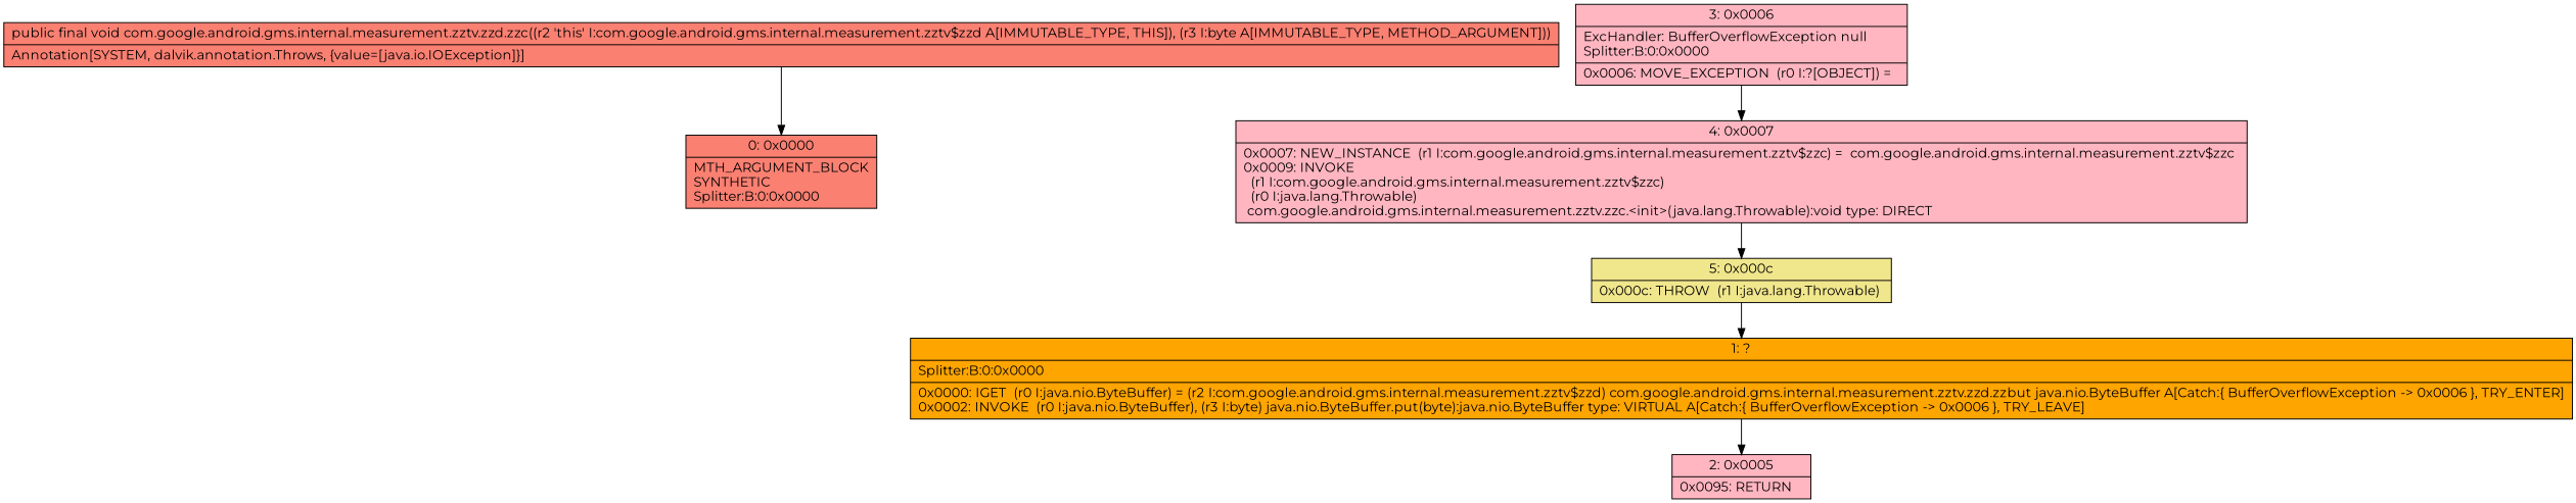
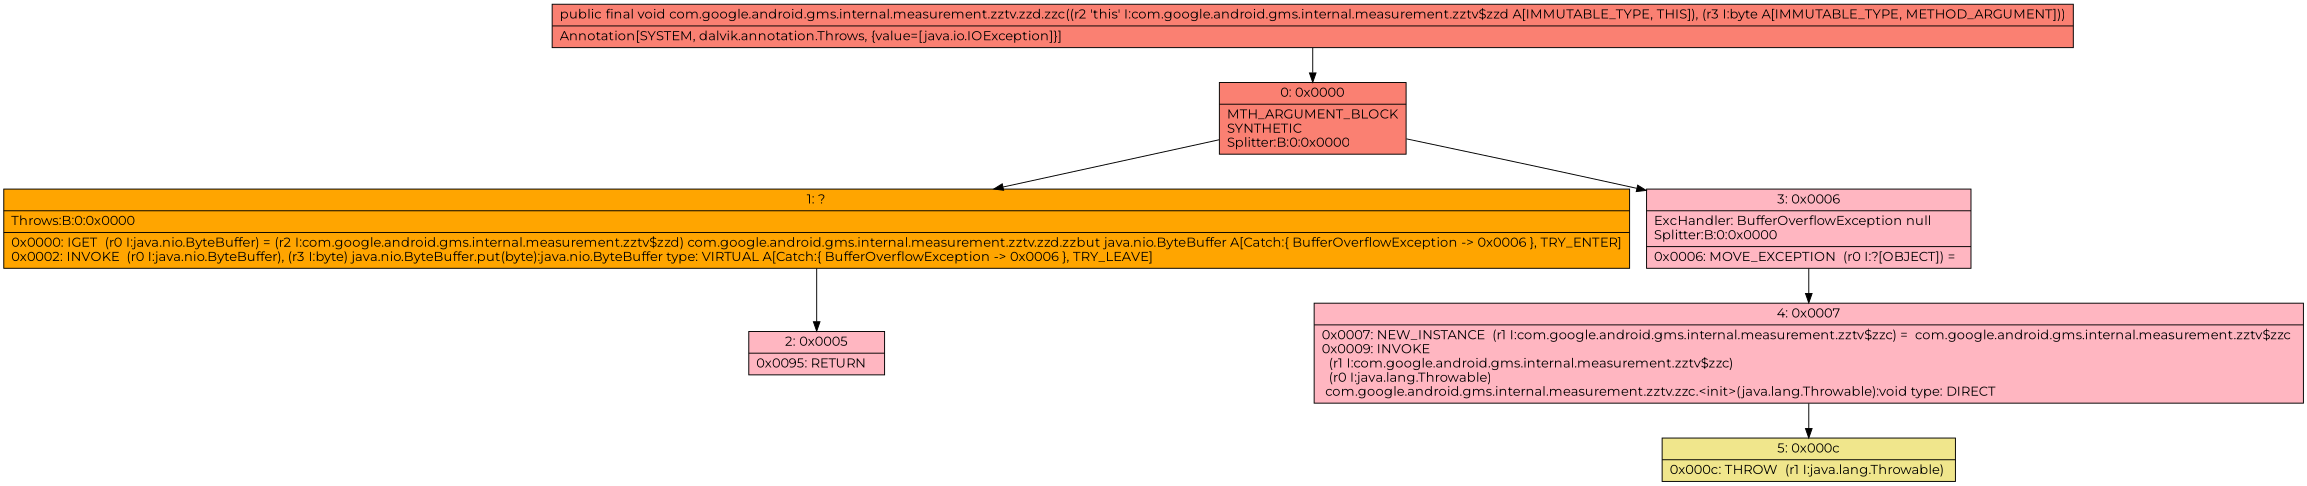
  digraph {
    fontname=Montserrat
    node [fillcolor=lightpink fontname=Montserrat shape=record style=filled]
    edge [fontname=Montserrat]
    n1 [fillcolor=salmon label="{0\:\ 0x0000|MTH_ARGUMENT_BLOCK\lSYNTHETIC\lSplitter:B:0:0x0000\l}"]
-   n2 [fillcolor=orange label="{1\:\ ?|Splitter:B:0:0x0000\l|0x0000: IGET  (r0 I:java.nio.ByteBuffer) = (r2 I:com.google.android.gms.internal.measurement.zztv$zzd) com.google.android.gms.internal.measurement.zztv.zzd.zzbut java.nio.ByteBuffer A[Catch:\{ BufferOverflowException \-\> 0x0006 \}, TRY_ENTER]\l0x0002: INVOKE  (r0 I:java.nio.ByteBuffer), (r3 I:byte) java.nio.ByteBuffer.put(byte):java.nio.ByteBuffer type: VIRTUAL A[Catch:\{ BufferOverflowException \-\> 0x0006 \}, TRY_LEAVE]\l}"]
+   n2 [fillcolor=orange label="{1\:\ ?|Throws:B:0:0x0000\l|0x0000: IGET  (r0 I:java.nio.ByteBuffer) = (r2 I:com.google.android.gms.internal.measurement.zztv$zzd) com.google.android.gms.internal.measurement.zztv.zzd.zzbut java.nio.ByteBuffer A[Catch:\{ BufferOverflowException \-\> 0x0006 \}, TRY_ENTER]\l0x0002: INVOKE  (r0 I:java.nio.ByteBuffer), (r3 I:byte) java.nio.ByteBuffer.put(byte):java.nio.ByteBuffer type: VIRTUAL A[Catch:\{ BufferOverflowException \-\> 0x0006 \}, TRY_LEAVE]\l}"]
    n3 [label="{3\:\ 0x0006|ExcHandler: BufferOverflowException null\lSplitter:B:0:0x0000\l|0x0006: MOVE_EXCEPTION  (r0 I:?[OBJECT]) =  \l}"]
    n4 [label="{2\:\ 0x0005|0x0095: RETURN   \l}"]
    n5 [label="{4\:\ 0x0007|0x0007: NEW_INSTANCE  (r1 I:com.google.android.gms.internal.measurement.zztv$zzc) =  com.google.android.gms.internal.measurement.zztv$zzc \l0x0009: INVOKE  \l  (r1 I:com.google.android.gms.internal.measurement.zztv$zzc)\l  (r0 I:java.lang.Throwable)\l com.google.android.gms.internal.measurement.zztv.zzc.\<init\>(java.lang.Throwable):void type: DIRECT \l}"]
    n6 [fillcolor=khaki label="{5\:\ 0x000c|0x000c: THROW  (r1 I:java.lang.Throwable) \l}"]
    n7 [fillcolor=salmon label="{public final void com.google.android.gms.internal.measurement.zztv.zzd.zzc((r2 'this' I:com.google.android.gms.internal.measurement.zztv$zzd A[IMMUTABLE_TYPE, THIS]), (r3 I:byte A[IMMUTABLE_TYPE, METHOD_ARGUMENT]))  | Annotation[SYSTEM, dalvik.annotation.Throws, \{value=[java.io.IOException]\}]\l}"]
-   n6 -> n2
+   n1 -> n2
+   n1 -> n3
    n2 -> n4
    n3 -> n5
    n5 -> n6
    n7 -> n1
  }
